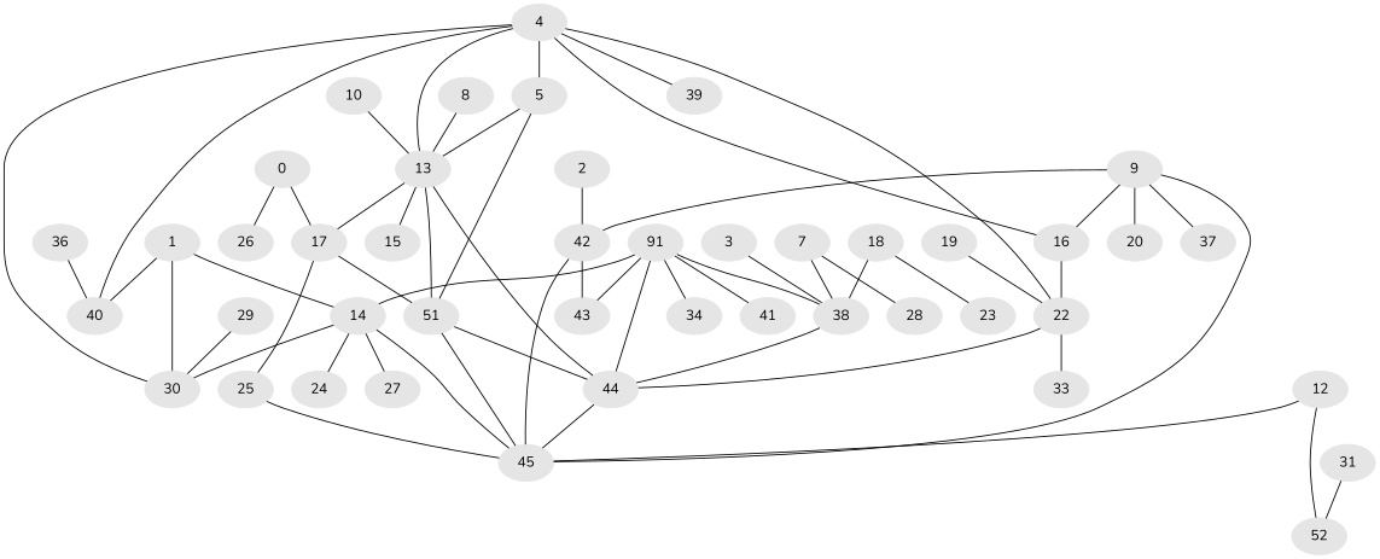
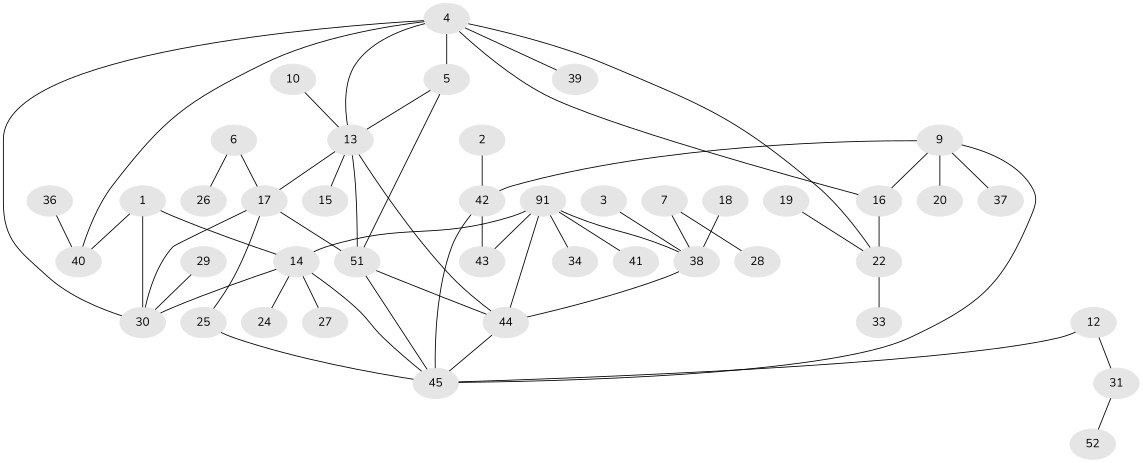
  graph {
    fontname=Nunito
    node [color=gray90 fontname=Nunito style=filled]
    edge [fontname=Nunito weight=1.0]
    1
    14
    30
    40
    45
    24
    27
    2
    42
    43
    3
    38
    44
    4
    5
    13
    16
    22
    39
    n20 [label=51]
    17
    15
    33
-   6 [label=0]
+   6
    26
    25
    7
    28
-   8
    9
    20
    37
    10
    n34 [label=91]
    34
    41
    12
    31
    n39 [label=52]
    18
-   23
    19
    29
    36
    1 -- 14
    1 -- 30
    1 -- 40
    14 -- 30
    14 -- 45
    14 -- 24
    14 -- 27
    2 -- 42
    42 -- 45
    42 -- 43
    3 -- 38
    38 -- 44
    44 -- 45
    4 -- 30
    4 -- 40
    4 -- 5
    4 -- 13
    4 -- 16
    4 -- 22
    4 -- 39
    5 -- 13
    5 -- n20
    13 -- 44
    13 -- n20
    13 -- 17
    13 -- 15
    16 -- 22
-   22 -- 44
    22 -- 33
    n20 -- 45
    n20 -- 44
+   17 -- 30
    17 -- n20
    17 -- 25
    6 -- 17
    6 -- 26
    25 -- 45
    7 -- 38
    7 -- 28
-   8 -- 13
    9 -- 45
    9 -- 42
    9 -- 16
    9 -- 20
    9 -- 37
    10 -- 13
    n34 -- 14
    n34 -- 43
    n34 -- 38
    n34 -- 44
    n34 -- 34
    n34 -- 41
    12 -- 45
-   12 -- n39
+   12 -- 31
    31 -- n39
    18 -- 38
-   18 -- 23
    19 -- 22
    29 -- 30
    36 -- 40
  }
